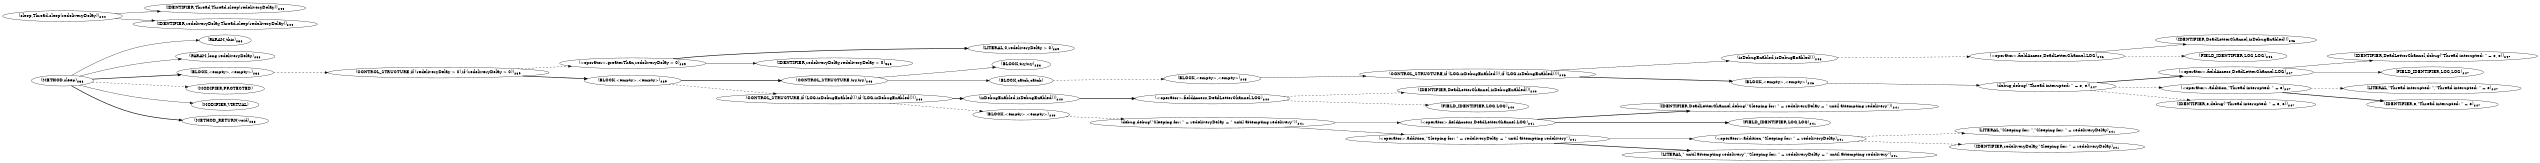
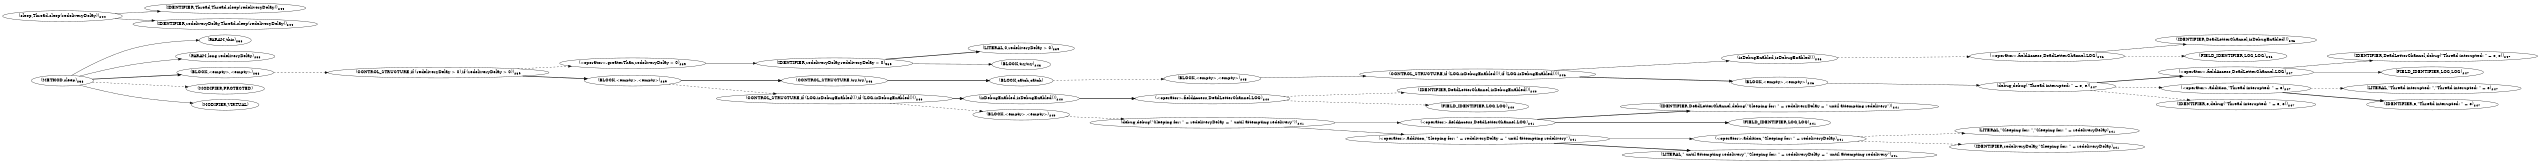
  digraph {
    rankdir=LR
    edge [style=solid]
    n1 [label=<(METHOD,sleep)<SUB>238</SUB>>]
    n2 [label=<(PARAM,this)<SUB>238</SUB>>]
    n3 [label=<(PARAM,long redeliveryDelay)<SUB>238</SUB>>]
    n4 [label=<(BLOCK,&lt;empty&gt;,&lt;empty&gt;)<SUB>238</SUB>>]
    n5 [label=<(MODIFIER,PROTECTED)>]
    n6 [label=<(MODIFIER,VIRTUAL)>]
-   n7 [label=<(METHOD_RETURN,void)<SUB>238</SUB>>]
    n8 [label=<(CONTROL_STRUCTURE,if (redeliveryDelay &gt; 0),if (redeliveryDelay &gt; 0))<SUB>239</SUB>>]
    n9 [label=<(&lt;operator&gt;.greaterThan,redeliveryDelay &gt; 0)<SUB>239</SUB>>]
    n10 [label=<(BLOCK,&lt;empty&gt;,&lt;empty&gt;)<SUB>239</SUB>>]
    n11 [label=<(IDENTIFIER,redeliveryDelay,redeliveryDelay &gt; 0)<SUB>939</SUB>>]
    n12 [label=<(LITERAL,0,redeliveryDelay &gt; 0)<SUB>239</SUB>>]
    n13 [label=<(CONTROL_STRUCTURE,if (LOG.isDebugEnabled()),if (LOG.isDebugEnabled()))<SUB>240</SUB>>]
    n14 [label=<(CONTROL_STRUCTURE,try,try)<SUB>243</SUB>>]
    n15 [label=<(isDebugEnabled,isDebugEnabled())<SUB>240</SUB>>]
    n16 [label=<(BLOCK,&lt;empty&gt;,&lt;empty&gt;)<SUB>240</SUB>>]
-   n17 [label=<(BLOCK,try,try)<SUB>253</SUB>>]
+   n17 [label=<(BLOCK,try,try)<SUB>243</SUB>>]
    n18 [label=<(BLOCK,catch,catch)>]
    n19 [label=<(&lt;operator&gt;.fieldAccess,DeadLetterChannel.LOG)<SUB>240</SUB>>]
    n20 [label=<(debug,debug(&quot;Sleeping for: &quot; + redeliveryDelay + &quot; until attempting redelivery&quot;))<SUB>241</SUB>>]
    n21 [label=<(IDENTIFIER,DeadLetterChannel,isDebugEnabled())<SUB>240</SUB>>]
    n22 [label=<(FIELD_IDENTIFIER,LOG,LOG)<SUB>240</SUB>>]
    n23 [label=<(&lt;operator&gt;.fieldAccess,DeadLetterChannel.LOG)<SUB>241</SUB>>]
    n24 [label=<(&lt;operator&gt;.addition,&quot;Sleeping for: &quot; + redeliveryDelay + &quot; until attempting redelivery&quot;)<SUB>241</SUB>>]
    n25 [label=<(IDENTIFIER,DeadLetterChannel,debug(&quot;Sleeping for: &quot; + redeliveryDelay + &quot; until attempting redelivery&quot;))<SUB>241</SUB>>]
    n26 [label=<(FIELD_IDENTIFIER,LOG,LOG)<SUB>241</SUB>>]
    n27 [label=<(&lt;operator&gt;.addition,&quot;Sleeping for: &quot; + redeliveryDelay)<SUB>241</SUB>>]
    n28 [label=<(LITERAL,&quot; until attempting redelivery&quot;,&quot;Sleeping for: &quot; + redeliveryDelay + &quot; until attempting redelivery&quot;)<SUB>241</SUB>>]
    n29 [label=<(LITERAL,&quot;Sleeping for: &quot;,&quot;Sleeping for: &quot; + redeliveryDelay)<SUB>241</SUB>>]
    n30 [label=<(IDENTIFIER,redeliveryDelay,&quot;Sleeping for: &quot; + redeliveryDelay)<SUB>241</SUB>>]
    n31 [label=<(BLOCK,&lt;empty&gt;,&lt;empty&gt;)<SUB>245</SUB>>]
    n32 [label=<(sleep,Thread.sleep(redeliveryDelay))<SUB>244</SUB>>]
    n33 [label=<(IDENTIFIER,Thread,Thread.sleep(redeliveryDelay))<SUB>244</SUB>>]
    n34 [label=<(IDENTIFIER,redeliveryDelay,Thread.sleep(redeliveryDelay))<SUB>244</SUB>>]
    n35 [label=<(CONTROL_STRUCTURE,if (LOG.isDebugEnabled()),if (LOG.isDebugEnabled()))<SUB>246</SUB>>]
    n36 [label=<(isDebugEnabled,isDebugEnabled())<SUB>246</SUB>>]
    n37 [label=<(BLOCK,&lt;empty&gt;,&lt;empty&gt;)<SUB>246</SUB>>]
    n38 [label=<(&lt;operator&gt;.fieldAccess,DeadLetterChannel.LOG)<SUB>246</SUB>>]
    n39 [label=<(debug,debug(&quot;Thread interupted: &quot; + e, e))<SUB>247</SUB>>]
    n40 [label=<(IDENTIFIER,DeadLetterChannel,isDebugEnabled())<SUB>246</SUB>>]
    n41 [label=<(FIELD_IDENTIFIER,LOG,LOG)<SUB>246</SUB>>]
    n42 [label=<(&lt;operator&gt;.fieldAccess,DeadLetterChannel.LOG)<SUB>247</SUB>>]
    n43 [label=<(&lt;operator&gt;.addition,&quot;Thread interupted: &quot; + e)<SUB>247</SUB>>]
    n44 [label=<(IDENTIFIER,e,debug(&quot;Thread interupted: &quot; + e, e))<SUB>247</SUB>>]
    n45 [label=<(IDENTIFIER,DeadLetterChannel,debug(&quot;Thread interupted: &quot; + e, e))<SUB>247</SUB>>]
    n46 [label=<(FIELD_IDENTIFIER,LOG,LOG)<SUB>247</SUB>>]
    n47 [label=<(LITERAL,&quot;Thread interupted: &quot;,&quot;Thread interupted: &quot; + e)<SUB>247</SUB>>]
    n48 [label=<(IDENTIFIER,e,&quot;Thread interupted: &quot; + e)<SUB>247</SUB>>]
    n1 -> n2
    n1 -> n3
    n1 -> n4 [style=bold]
    n1 -> n5 [style=dashed]
    n1 -> n6
-   n1 -> n7 [style=bold]
    n4 -> n8 [style=dashed]
    n8 -> n9 [style=dashed]
    n8 -> n10 [style=bold]
    n9 -> n11
-   n9 -> n12 [style=bold]
+   n11 -> n12 [style=bold]
    n10 -> n13 [style=dashed]
    n10 -> n14 [style=bold]
    n13 -> n15 [style=bold]
    n13 -> n16 [style=dashed]
-   n14 -> n17
-   n14 -> n18
+   n11 -> n17
+   n14 -> n18 [style=bold]
    n15 -> n19 [style=bold]
    n16 -> n20 [style=dashed]
    n18 -> n31 [style=dashed]
    n19 -> n21 [style=dashed]
    n19 -> n22 [style=dashed]
    n20 -> n23
    n20 -> n24
    n23 -> n25 [style=bold]
    n23 -> n26 [style=bold]
    n24 -> n27
    n24 -> n28 [style=bold]
    n27 -> n29 [style=dashed]
    n27 -> n30 [style=dashed]
    n31 -> n35
    n32 -> n33
    n32 -> n34
    n35 -> n36
    n35 -> n37 [style=bold]
    n36 -> n38 [style=dashed]
    n37 -> n39
    n38 -> n40
    n38 -> n41 [style=dashed]
    n39 -> n42 [style=bold]
    n39 -> n43 [style=dashed]
    n39 -> n44 [style=dashed]
    n42 -> n45
    n42 -> n46
    n43 -> n47 [style=dashed]
    n43 -> n48 [style=bold]
  }
